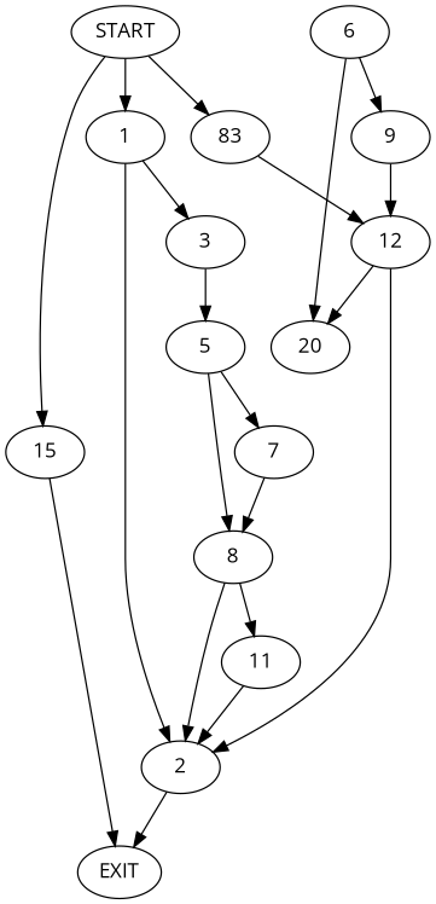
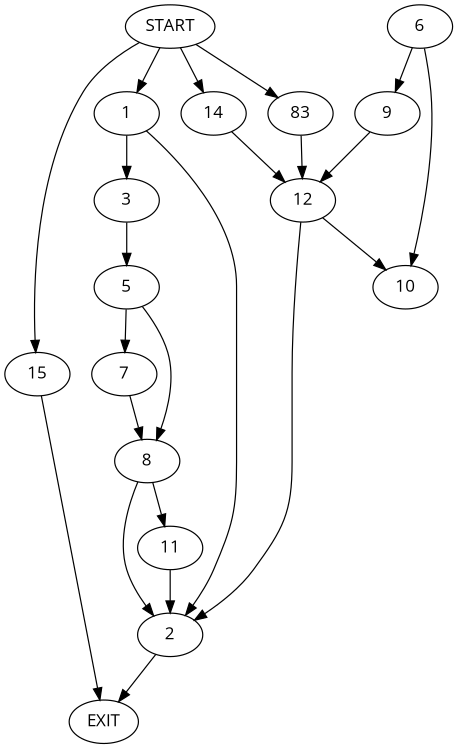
  digraph {
    fontname="Open Sans"
    node [fontname="Open Sans"]
    edge [fontname="Open Sans"]
    n1 [label=START]
    1
    n3 [label=83]
+   14
    15
    2
    3
    12
    n9 [label=EXIT]
    5
    7
    8
    6
    9
-   10 [label=20]
+   10
    11
    n1 -> 1
    n1 -> n3
+   n1 -> 14
    n1 -> 15
    1 -> 2
    1 -> 3
    n3 -> 12
+   14 -> 12
    15 -> n9
    2 -> n9
    3 -> 5
    12 -> 2
    12 -> 10
    5 -> 7
    5 -> 8
    7 -> 8
    8 -> 2
    8 -> 11
    6 -> 9
    6 -> 10
    9 -> 12
    11 -> 2
  }
